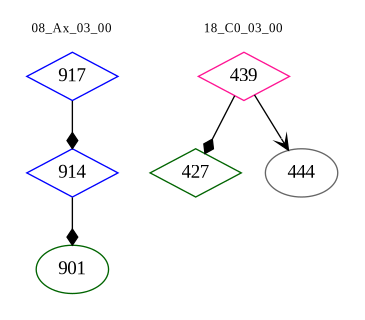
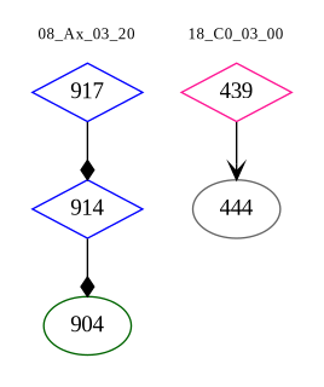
  digraph {
    fontname="Liberation Serif"
    node [color=blue fontname="Liberation Serif" shape=diamond]
    edge [arrowhead=diamond color=black fontname="Liberation Serif"]
    n1 [label=914]
-   n2 [color=darkgreen label=901 shape=ellipse]
+   n2 [color=darkgreen label=904 shape=ellipse]
    n3 [label=917]
    n4 [color=deeppink label=439]
-   n5 [color=darkgreen label=427]
    n6 [color=gray40 label=444 shape=ellipse]
    subgraph cluster_1 {
      color=white
      fontsize=10
-     label="08_Ax_03_00"
+     label="08_Ax_03_20"
      n1
      n2
      n3
    }
    subgraph cluster_2 {
      color=white
      fontsize=10
      label="18_C0_03_00"
      n4
-     n5
      n6
    }
    n1 -> n2
    n3 -> n1
-   n4 -> n5
    n4 -> n6 [arrowhead=vee]
  }
